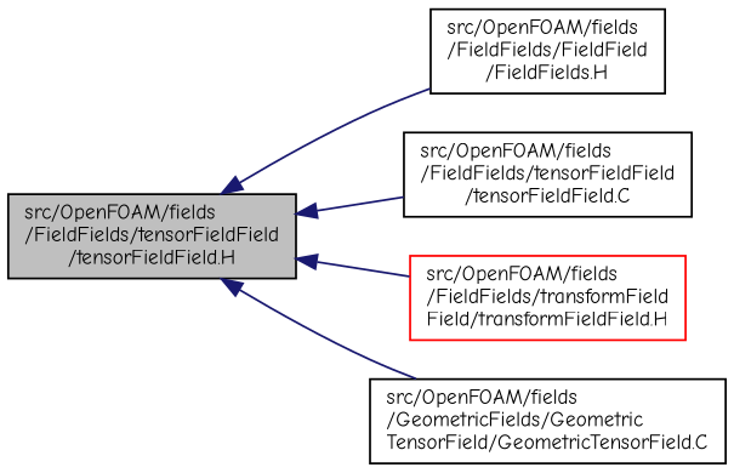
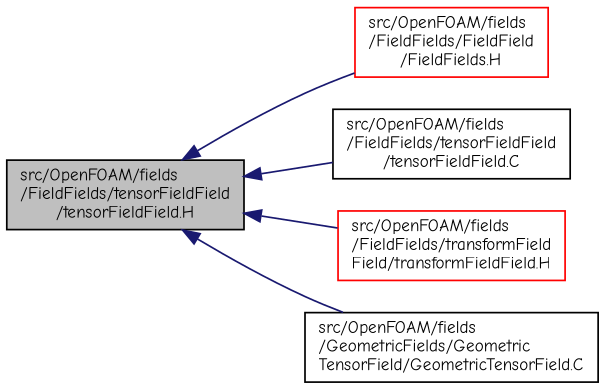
  digraph {
    rankdir=LR
    fontname="Comic Neue"
    node [color=black fontname="Comic Neue" fontsize=10 shape=record]
    edge [color=midnightblue dir=back fontname="Comic Neue" fontsize=10 labelfontname=Helvetica labelfontsize=10 style=solid]
    n1 [fillcolor=grey75 fontcolor=black height=0.2 label="src/OpenFOAM/fields\l/FieldFields/tensorFieldField\l/tensorFieldField.H" style=filled width=0.4]
-   n2 [height=0.2 label="src/OpenFOAM/fields\l/FieldFields/FieldField\l/FieldFields.H" width=0.4]
+   n2 [color=red height=0.2 label="src/OpenFOAM/fields\l/FieldFields/FieldField\l/FieldFields.H" width=0.4]
    n3 [height=0.2 label="src/OpenFOAM/fields\l/FieldFields/tensorFieldField\l/tensorFieldField.C" width=0.4]
    n4 [color=red height=0.2 label="src/OpenFOAM/fields\l/FieldFields/transformField\lField/transformFieldField.H" width=0.4]
    n5 [height=0.2 label="src/OpenFOAM/fields\l/GeometricFields/Geometric\lTensorField/GeometricTensorField.C" width=0.4]
    n1 -> n2
    n1 -> n3
    n1 -> n4
    n1 -> n5
  }
